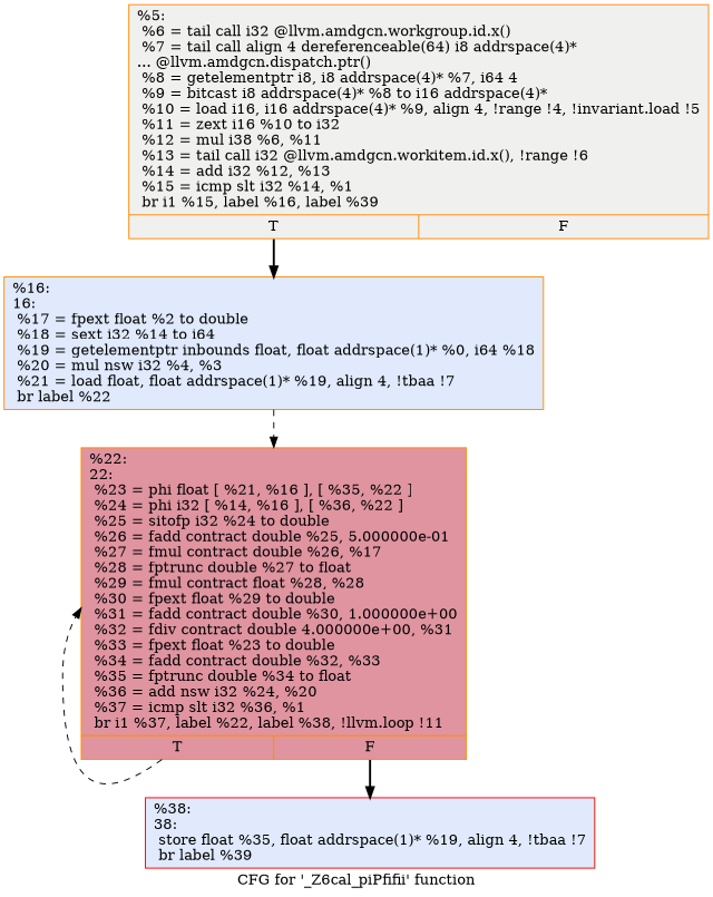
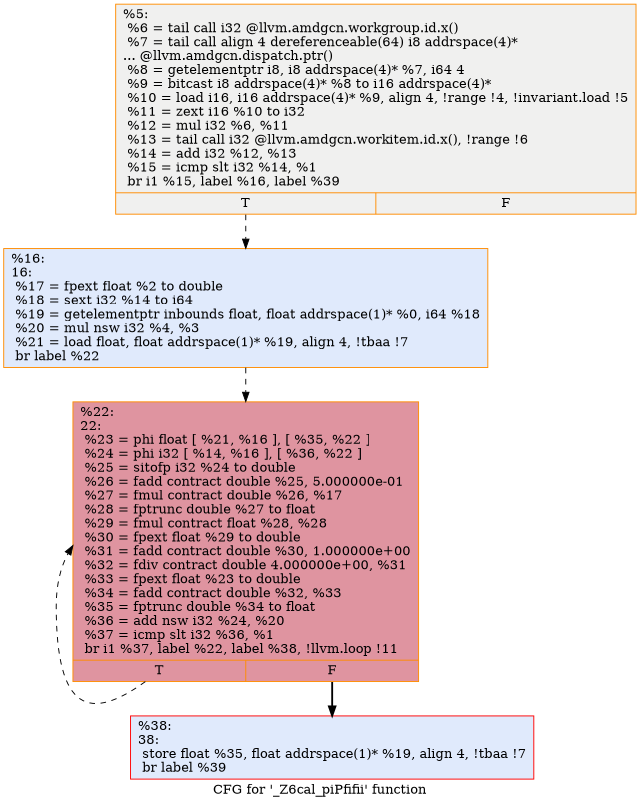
  digraph {
    label="CFG for '_Z6cal_piPfifii' function"
    node [color=darkorange fillcolor="#b9d0f970" shape=record style=filled]
    edge [style=bold tailport=s0]
-   n1 [fillcolor="#dedcdb70" label="{%5:\l  %6 = tail call i32 @llvm.amdgcn.workgroup.id.x()\l  %7 = tail call align 4 dereferenceable(64) i8 addrspace(4)*\l... @llvm.amdgcn.dispatch.ptr()\l  %8 = getelementptr i8, i8 addrspace(4)* %7, i64 4\l  %9 = bitcast i8 addrspace(4)* %8 to i16 addrspace(4)*\l  %10 = load i16, i16 addrspace(4)* %9, align 4, !range !4, !invariant.load !5\l  %11 = zext i16 %10 to i32\l  %12 = mul i38 %6, %11\l  %13 = tail call i32 @llvm.amdgcn.workitem.id.x(), !range !6\l  %14 = add i32 %12, %13\l  %15 = icmp slt i32 %14, %1\l  br i1 %15, label %16, label %39\l|{<s0>T|<s1>F}}"]
+   n1 [fillcolor="#dedcdb70" label="{%5:\l  %6 = tail call i32 @llvm.amdgcn.workgroup.id.x()\l  %7 = tail call align 4 dereferenceable(64) i8 addrspace(4)*\l... @llvm.amdgcn.dispatch.ptr()\l  %8 = getelementptr i8, i8 addrspace(4)* %7, i64 4\l  %9 = bitcast i8 addrspace(4)* %8 to i16 addrspace(4)*\l  %10 = load i16, i16 addrspace(4)* %9, align 4, !range !4, !invariant.load !5\l  %11 = zext i16 %10 to i32\l  %12 = mul i32 %6, %11\l  %13 = tail call i32 @llvm.amdgcn.workitem.id.x(), !range !6\l  %14 = add i32 %12, %13\l  %15 = icmp slt i32 %14, %1\l  br i1 %15, label %16, label %39\l|{<s0>T|<s1>F}}"]
    n2 [label="{%16:\l16:                                               \l  %17 = fpext float %2 to double\l  %18 = sext i32 %14 to i64\l  %19 = getelementptr inbounds float, float addrspace(1)* %0, i64 %18\l  %20 = mul nsw i32 %4, %3\l  %21 = load float, float addrspace(1)* %19, align 4, !tbaa !7\l  br label %22\l}"]
    n3 [fillcolor="#b70d2870" label="{%22:\l22:                                               \l  %23 = phi float [ %21, %16 ], [ %35, %22 ]\l  %24 = phi i32 [ %14, %16 ], [ %36, %22 ]\l  %25 = sitofp i32 %24 to double\l  %26 = fadd contract double %25, 5.000000e-01\l  %27 = fmul contract double %26, %17\l  %28 = fptrunc double %27 to float\l  %29 = fmul contract float %28, %28\l  %30 = fpext float %29 to double\l  %31 = fadd contract double %30, 1.000000e+00\l  %32 = fdiv contract double 4.000000e+00, %31\l  %33 = fpext float %23 to double\l  %34 = fadd contract double %32, %33\l  %35 = fptrunc double %34 to float\l  %36 = add nsw i32 %24, %20\l  %37 = icmp slt i32 %36, %1\l  br i1 %37, label %22, label %38, !llvm.loop !11\l|{<s0>T|<s1>F}}"]
    n4 [color=red label="{%38:\l38:                                               \l  store float %35, float addrspace(1)* %19, align 4, !tbaa !7\l  br label %39\l}"]
-   n1 -> n2
+   n1 -> n2 [style=dashed]
    n2 -> n3 [style=dashed tailport=""]
    n3 -> n3 [style=dashed]
    n3 -> n4 [tailport=s1]
  }
